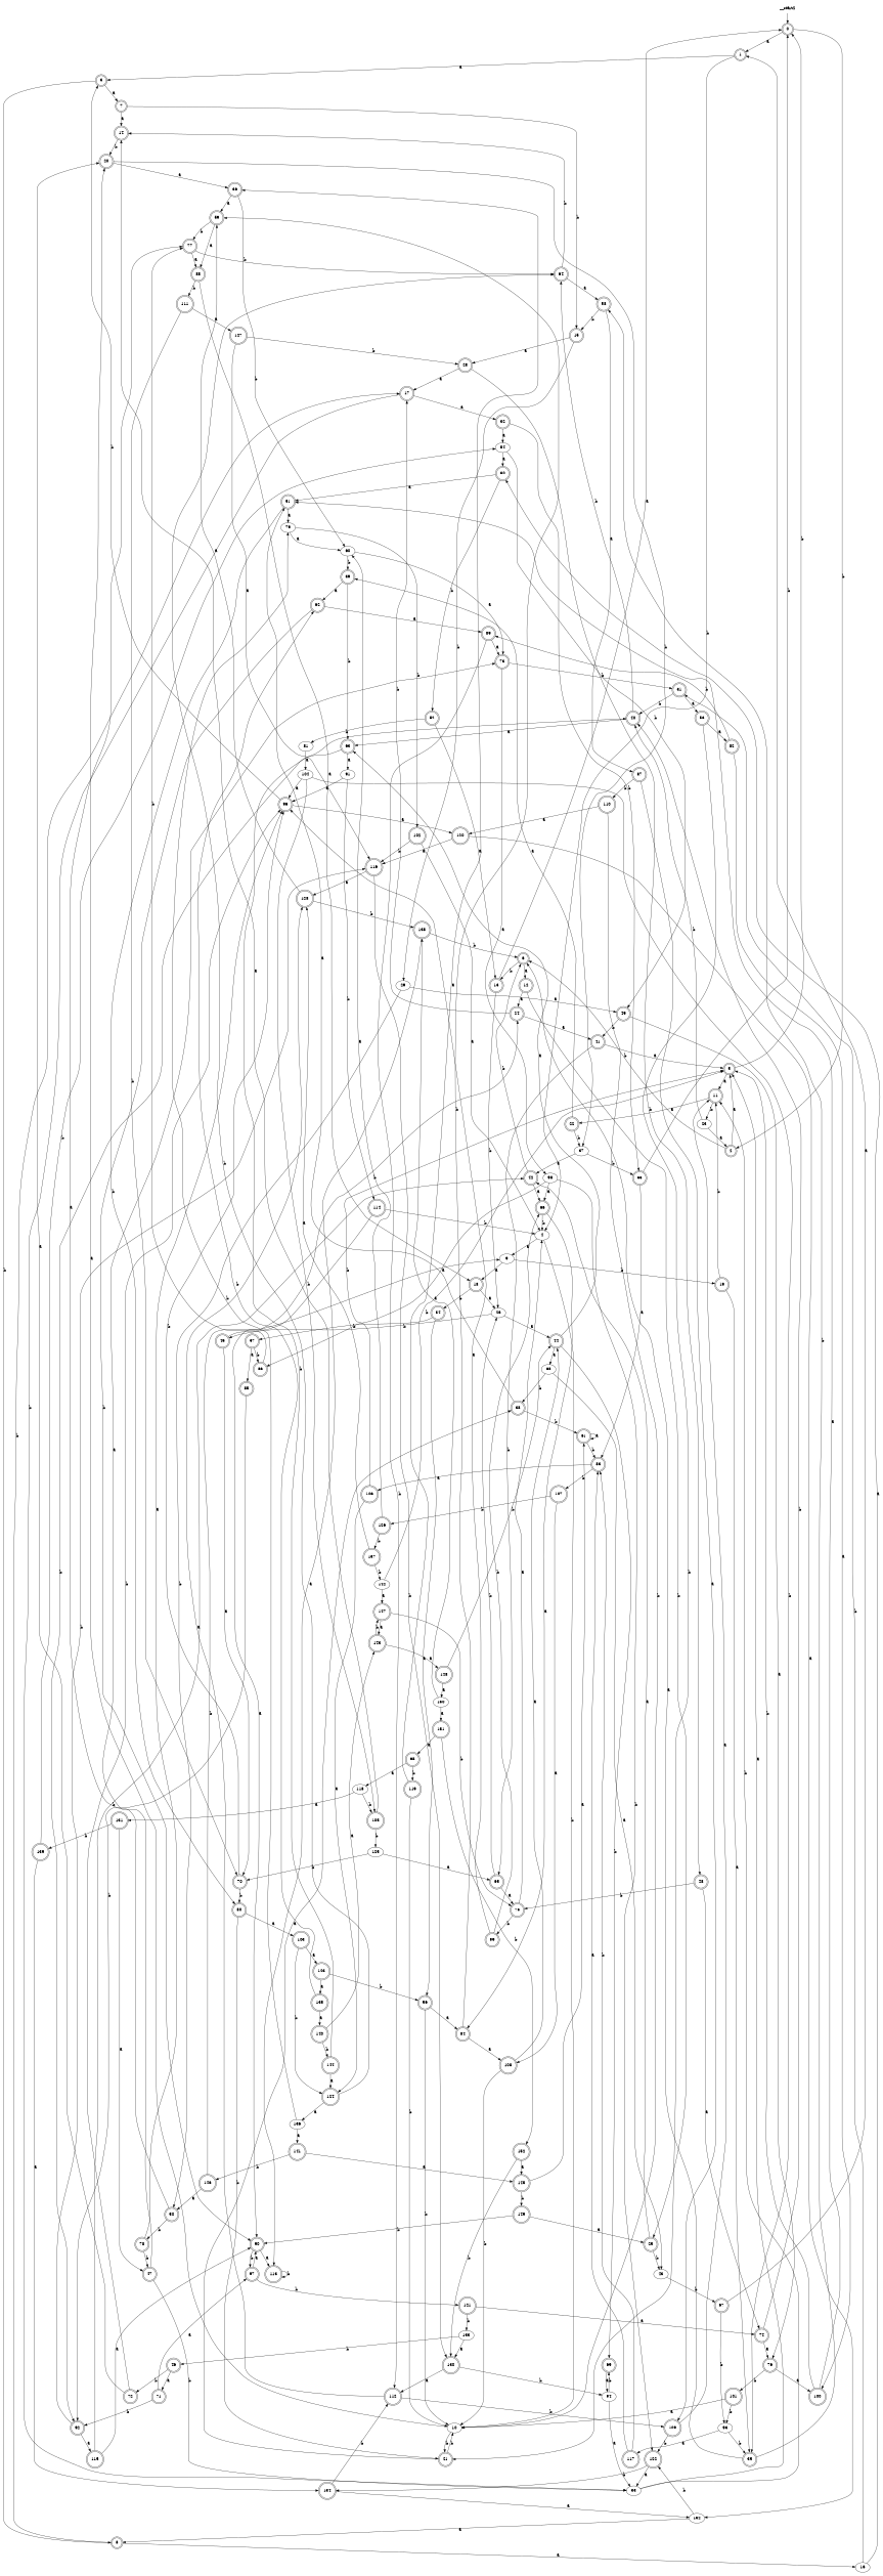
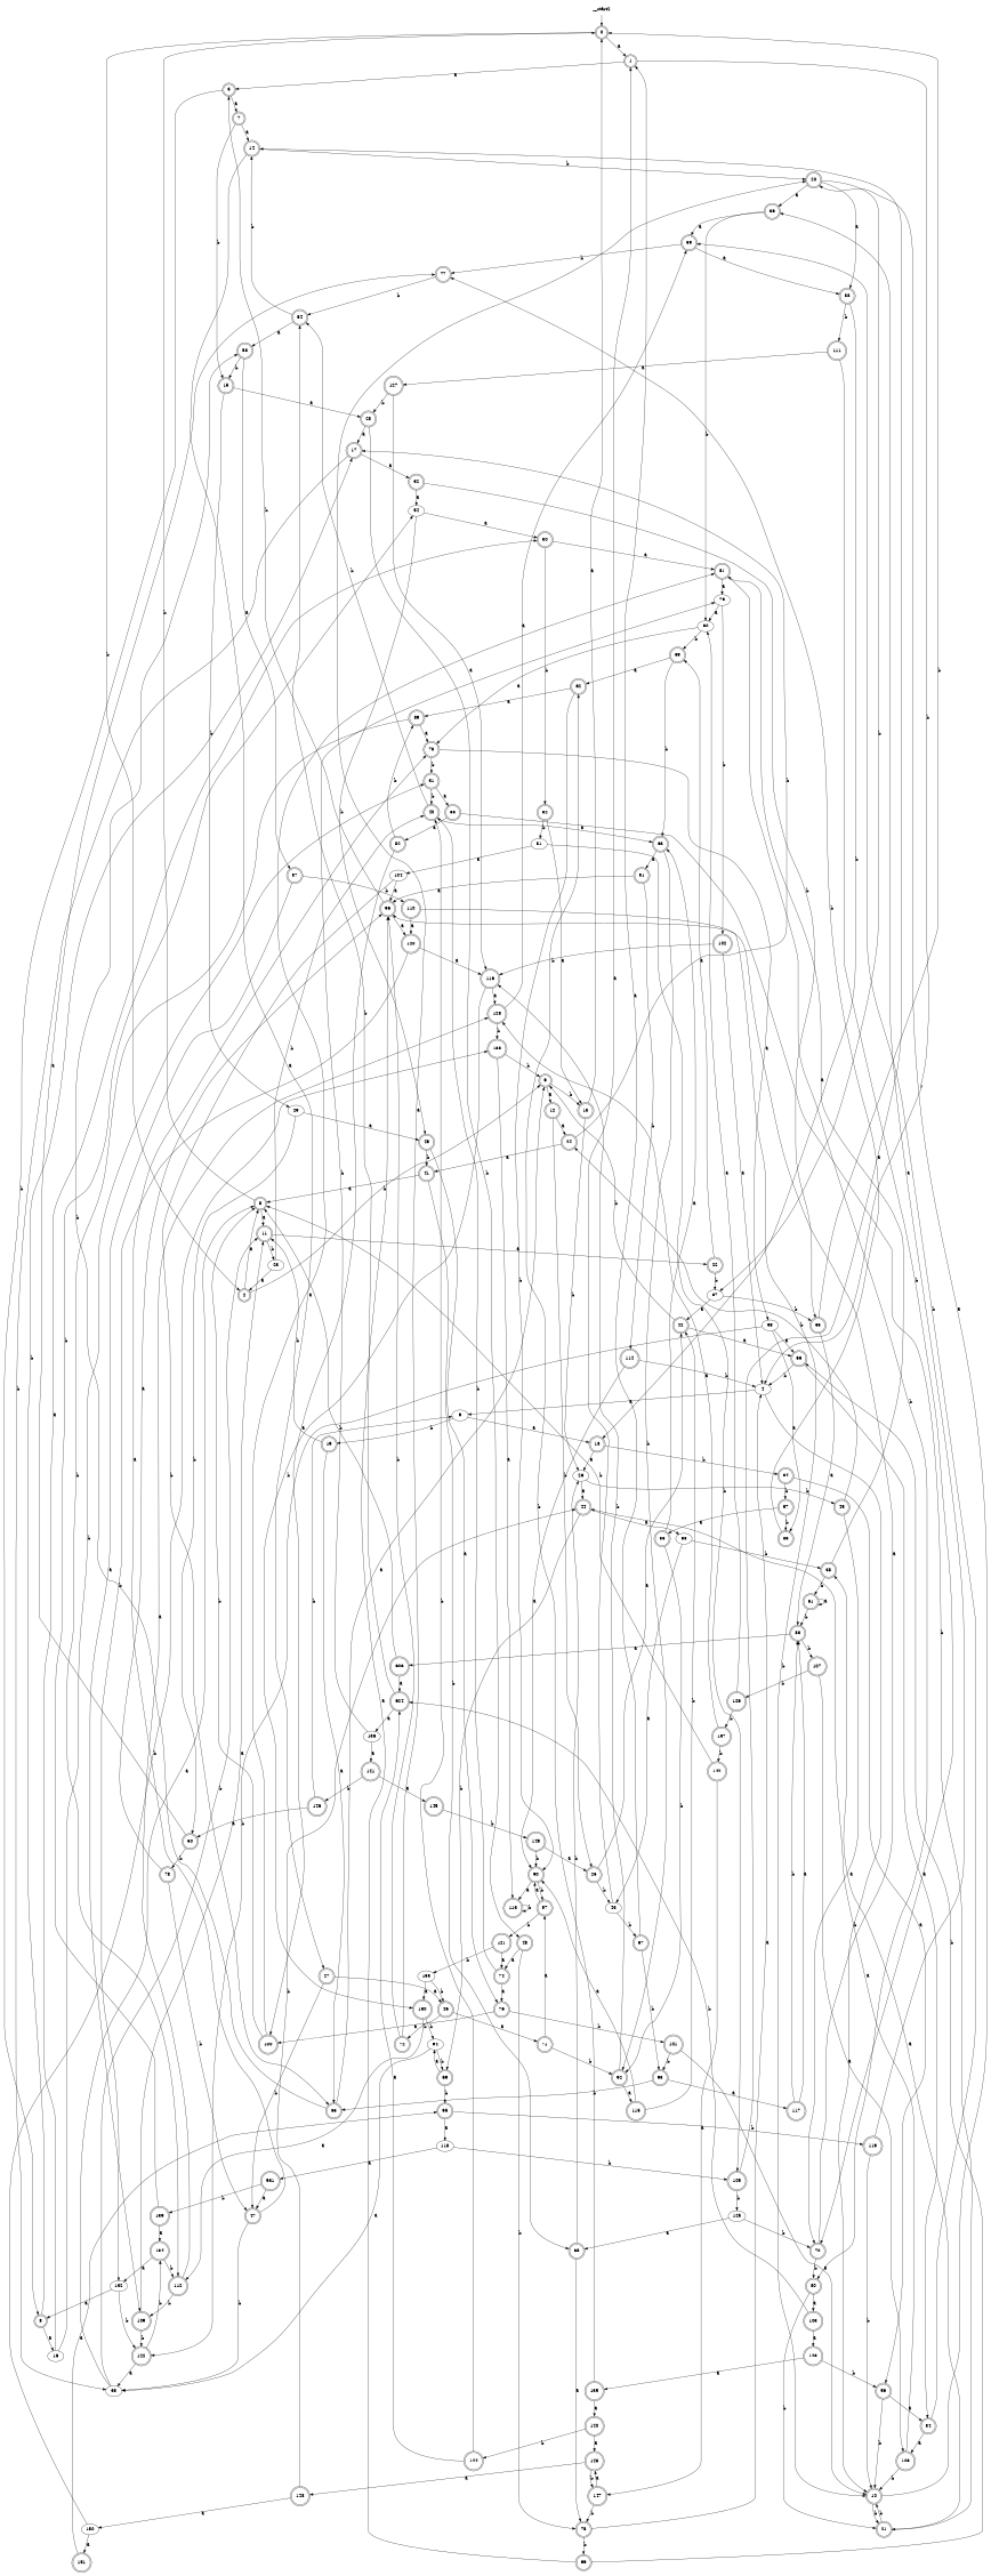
  digraph {
    node [shape=doublecircle]
    n1 [label=__start2 shape=none]
    0
    1
    2
    3
    4 [shape=""]
    5
    6
    7
    8
    9 [shape=""]
-   10 [shape=ellipse]
+   10
    11
    12
    13
    14
    15
    16 [shape=""]
    17
    18
    19
    20
    21
    22
    23 [shape=""]
    24
    25
    26 [shape=""]
+   27
    28
    29 [shape=""]
    30
    31
    32
    33 [shape=""]
    34
    35
    36
    37 [shape=ellipse]
    38
    39
    40
    41
    42
    43 [shape=""]
    44
    45
    46
    47
    48
    49
    50
    51
    52
    53
    54 [shape=""]
    55
    56
    57
    58
    59
    60 [shape=""]
    61
    62
    63
    64
    65
    66
    67
    68 [shape=""]
    69
    70
    71
    72
    73
    74
    75
    76
    77
    78
    79 [shape=""]
    80
    81 [shape=""]
    82
    83
    84
    85
    86
    87
    88
    89
    90
-   91 [shape=""]
+   91
    92
-   93 [shape=ellipse]
+   93
    94 [shape=""]
    95
    96
    97
    98 [shape=""]
    99
    100
    101
    102
    103
    104 [shape=""]
    105
-   106
+   106 [label=606]
    107
    108
    109
    110
    111
    112
    113
    114
    115
    116
    117
    118 [shape=""]
    119
    120
    121
    122
    123
-   124
+   124 [label=624]
    125 [shape=""]
    126
    127
    128
    130
-   131
+   131 [label=531]
    132 [shape=""]
    133 [shape=""]
    134
    135
    136 [shape=""]
    137
    138
    139
    140
    141
-   142 [shape=""]
+   142
    143
    144
    145
    146
    147
    148
    149
    150 [shape=""]
    151
-   152
    n1 -> 0
    0 -> 1 [label=a]
    0 -> 2 [label=b]
    1 -> 3 [label=a]
    1 -> 4 [label=b]
    2 -> 5 [label=a]
    2 -> 6 [label=b]
    3 -> 7 [label=a]
    3 -> 8 [label=b]
    4 -> 9 [label=a]
    4 -> 10 [label=b]
    5 -> 0 [label=b]
    5 -> 11 [label=a]
    6 -> 12 [label=a]
    6 -> 13 [label=b]
    7 -> 14 [label=a]
    7 -> 15 [label=b]
    8 -> 16 [label=a]
    8 -> 17 [label=b]
    9 -> 18 [label=a]
    9 -> 19 [label=b]
    10 -> 20 [label=a]
    10 -> 21 [label=b]
    11 -> 22 [label=a]
    11 -> 23 [label=b]
    12 -> 24 [label=a]
    12 -> 25 [label=b]
    13 -> 0 [label=a]
    13 -> 26 [label=b]
    14 -> 20 [label=b]
+   14 -> 27 [label=a]
    15 -> 28 [label=a]
    15 -> 29 [label=b]
    16 -> 30 [label=a]
    16 -> 31 [label=b]
    17 -> 32 [label=a]
    17 -> 33 [label=b]
    18 -> 26 [label=a]
    18 -> 34 [label=b]
    19 -> 11 [label=b]
    19 -> 35 [label=a]
    20 -> 36 [label=a]
    20 -> 37 [label=b]
    21 -> 10 [label=b]
    21 -> 38 [label=a]
    22 -> 37 [label=b]
    22 -> 39 [label=a]
    23 -> 2 [label=a]
    23 -> 40 [label=b]
    24 -> 17 [label=b]
    24 -> 41 [label=a]
    25 -> 42 [label=a]
    25 -> 43 [label=b]
    26 -> 44 [label=a]
    26 -> 45 [label=b]
+   27 -> 46 [label=a]
+   27 -> 47 [label=b]
    28 -> 17 [label=a]
    28 -> 48 [label=b]
    29 -> 49 [label=a]
    29 -> 50 [label=b]
    30 -> 51 [label=a]
    30 -> 52 [label=b]
    31 -> 40 [label=b]
    31 -> 53 [label=a]
    32 -> 54 [label=a]
    32 -> 55 [label=b]
    33 -> 5 [label=a]
    33 -> 11 [label=b]
    34 -> 56 [label=a]
    34 -> 57 [label=b]
    35 -> 6 [label=a]
    35 -> 58 [label=b]
    36 -> 59 [label=a]
    36 -> 60 [label=b]
    37 -> 42 [label=a]
    37 -> 55 [label=b]
    38 -> 51 [label=a]
    38 -> 61 [label=b]
    39 -> 62 [label=a]
    39 -> 63 [label=b]
    40 -> 63 [label=a]
    40 -> 64 [label=b]
    41 -> 5 [label=a]
    41 -> 65 [label=b]
    42 -> 6 [label=b]
    42 -> 66 [label=a]
+   43 -> 1 [label=a]
    43 -> 67 [label=b]
    44 -> 68 [label=a]
    44 -> 69 [label=b]
    45 -> 24 [label=b]
    45 -> 70 [label=a]
    46 -> 71 [label=a]
    46 -> 72 [label=b]
    47 -> 33 [label=b]
    47 -> 73 [label=a]
    48 -> 74 [label=a]
    48 -> 75 [label=b]
    49 -> 41 [label=b]
    49 -> 76 [label=a]
    50 -> 77 [label=a]
    50 -> 78 [label=b]
    51 -> 79 [label=a]
    51 -> 80 [label=b]
    52 -> 13 [label=a]
    52 -> 81 [label=b]
    53 -> 21 [label=b]
    53 -> 82 [label=a]
    54 -> 30 [label=a]
    54 -> 49 [label=b]
    55 -> 0 [label=b]
    55 -> 83 [label=a]
    56 -> 10 [label=b]
    56 -> 84 [label=a]
    57 -> 85 [label=a]
    57 -> 86 [label=b]
    58 -> 15 [label=b]
    58 -> 87 [label=a]
    59 -> 77 [label=b]
    59 -> 88 [label=a]
    60 -> 39 [label=b]
    60 -> 73 [label=a]
    61 -> 61 [label=a]
    61 -> 83 [label=b]
    62 -> 89 [label=a]
    62 -> 90 [label=b]
    63 -> 91 [label=a]
    63 -> 92 [label=b]
    64 -> 14 [label=b]
    64 -> 58 [label=a]
    65 -> 26 [label=b]
    65 -> 75 [label=a]
    66 -> 4 [label=b]
    66 -> 84 [label=a]
    67 -> 1 [label=a]
    67 -> 93 [label=b]
    68 -> 38 [label=b]
    68 -> 43 [label=a]
    69 -> 94 [label=a]
+   69 -> 95 [label=b]
    70 -> 80 [label=b]
-   70 -> 96 [label=b]
+   70 -> 96 [label=a]
    71 -> 92 [label=b]
    71 -> 97 [label=a]
    72 -> 20 [label=a]
    72 -> 96 [label=b]
    73 -> 31 [label=b]
    73 -> 98 [label=a]
    74 -> 40 [label=b]
    74 -> 76 [label=a]
    75 -> 4 [label=a]
    75 -> 99 [label=b]
    76 -> 100 [label=a]
    76 -> 101 [label=b]
    77 -> 64 [label=b]
-   77 -> 88 [label=a]
+   20 -> 88 [label=a]
    78 -> 47 [label=b]
    78 -> 96 [label=a]
    79 -> 60 [label=a]
    79 -> 102 [label=b]
    80 -> 21 [label=b]
    80 -> 103 [label=a]
    81 -> 104 [label=a]
-   104 -> 105 [label=b]
+   81 -> 105 [label=b]
    82 -> 89 [label=b]
    82 -> 100 [label=a]
    83 -> 106 [label=a]
    83 -> 107 [label=b]
    84 -> 59 [label=b]
    84 -> 108 [label=a]
-   44 -> 63 [label=a]
+   85 -> 63 [label=a]
    85 -> 92 [label=b]
    86 -> 77 [label=b]
    87 -> 109 [label=a]
    87 -> 110 [label=b]
-   88 -> 18 [label=a]
+   88 -> 18 [label=b]
    88 -> 111 [label=b]
    89 -> 73 [label=a]
    89 -> 112 [label=b]
    90 -> 97 [label=b]
    90 -> 113 [label=a]
    91 -> 96 [label=a]
    91 -> 114 [label=b]
    92 -> 115 [label=a]
    92 -> 116 [label=b]
    93 -> 35 [label=b]
    93 -> 117 [label=a]
    94 -> 33 [label=a]
    94 -> 69 [label=b]
    95 -> 118 [label=a]
    95 -> 119 [label=b]
    96 -> 3 [label=b]
    96 -> 120 [label=a]
    97 -> 90 [label=a]
    97 -> 121 [label=b]
    98 -> 66 [label=a]
    98 -> 86 [label=a]
    98 -> 122 [label=b]
    99 -> 66 [label=b]
    99 -> 96 [label=a]
    100 -> 5 [label=b]
    100 -> 51 [label=a]
    101 -> 10 [label=a]
    101 -> 93 [label=b]
    102 -> 4 [label=a]
    102 -> 116 [label=b]
    103 -> 123 [label=a]
    103 -> 124 [label=b]
    104 -> 35 [label=b]
    104 -> 96 [label=a]
    105 -> 14 [label=a]
    105 -> 125 [label=b]
    106 -> 5 [label=b]
    106 -> 124 [label=a]
    107 -> 108 [label=a]
    107 -> 126 [label=b]
    108 -> 10 [label=b]
    108 -> 44 [label=a]
    109 -> 11 [label=a]
    109 -> 122 [label=b]
    110 -> 10 [label=b]
    110 -> 120 [label=a]
    111 -> 70 [label=b]
    111 -> 127 [label=a]
    112 -> 109 [label=b]
    112 -> 128 [label=a]
    113 -> 113 [label=b]
    114 -> 4 [label=b]
    114 -> 90 [label=a]
    115 -> 42 [label=b]
    115 -> 90 [label=a]
    116 -> 128 [label=a]
    116 -> 130 [label=b]
    117 -> 83 [label=a]
    117 -> 83 [label=b]
    118 -> 105 [label=b]
    118 -> 131 [label=a]
    119 -> 10 [label=b]
    119 -> 36 [label=a]
    120 -> 116 [label=a]
-   120 -> 132 [label=a]
+   120 -> 132 [label=b]
    121 -> 74 [label=a]
    121 -> 133 [label=b]
    122 -> 33 [label=a]
    122 -> 134 [label=b]
    123 -> 56 [label=b]
    123 -> 135 [label=a]
    124 -> 64 [label=b]
    124 -> 136 [label=a]
    125 -> 65 [label=a]
    125 -> 70 [label=b]
    126 -> 60 [label=a]
    126 -> 137 [label=b]
    127 -> 28 [label=b]
    127 -> 116 [label=a]
    128 -> 59 [label=a]
    128 -> 138 [label=b]
    130 -> 94 [label=b]
    130 -> 112 [label=a]
    131 -> 47 [label=a]
    131 -> 139 [label=b]
    132 -> 8 [label=a]
    132 -> 122 [label=b]
    133 -> 46 [label=b]
    133 -> 130 [label=a]
    134 -> 112 [label=b]
    134 -> 132 [label=a]
    135 -> 62 [label=b]
    135 -> 140 [label=a]
    136 -> 79 [label=b]
    136 -> 141 [label=a]
    137 -> 128 [label=a]
    137 -> 142 [label=b]
    138 -> 6 [label=b]
    138 -> 113 [label=a]
    139 -> 54 [label=b]
    139 -> 134 [label=a]
    140 -> 143 [label=a]
    140 -> 144 [label=b]
    141 -> 145 [label=a]
    141 -> 146 [label=b]
    142 -> 5 [label=b]
    142 -> 147 [label=a]
    143 -> 147 [label=b]
    143 -> 148 [label=a]
    144 -> 40 [label=b]
    144 -> 124 [label=a]
-   145 -> 61 [label=a]
    145 -> 149 [label=b]
    146 -> 9 [label=b]
    146 -> 50 [label=a]
    147 -> 75 [label=b]
    147 -> 143 [label=a]
    148 -> 44 [label=b]
    148 -> 150 [label=a]
    149 -> 25 [label=a]
    149 -> 90 [label=b]
-   150 -> 138 [label=a]
+   150 -> 138 [label=b]
    150 -> 151 [label=a]
    151 -> 95 [label=a]
-   151 -> 152 [label=b]
-   152 -> 130 [label=b]
-   152 -> 145 [label=a]
  }
